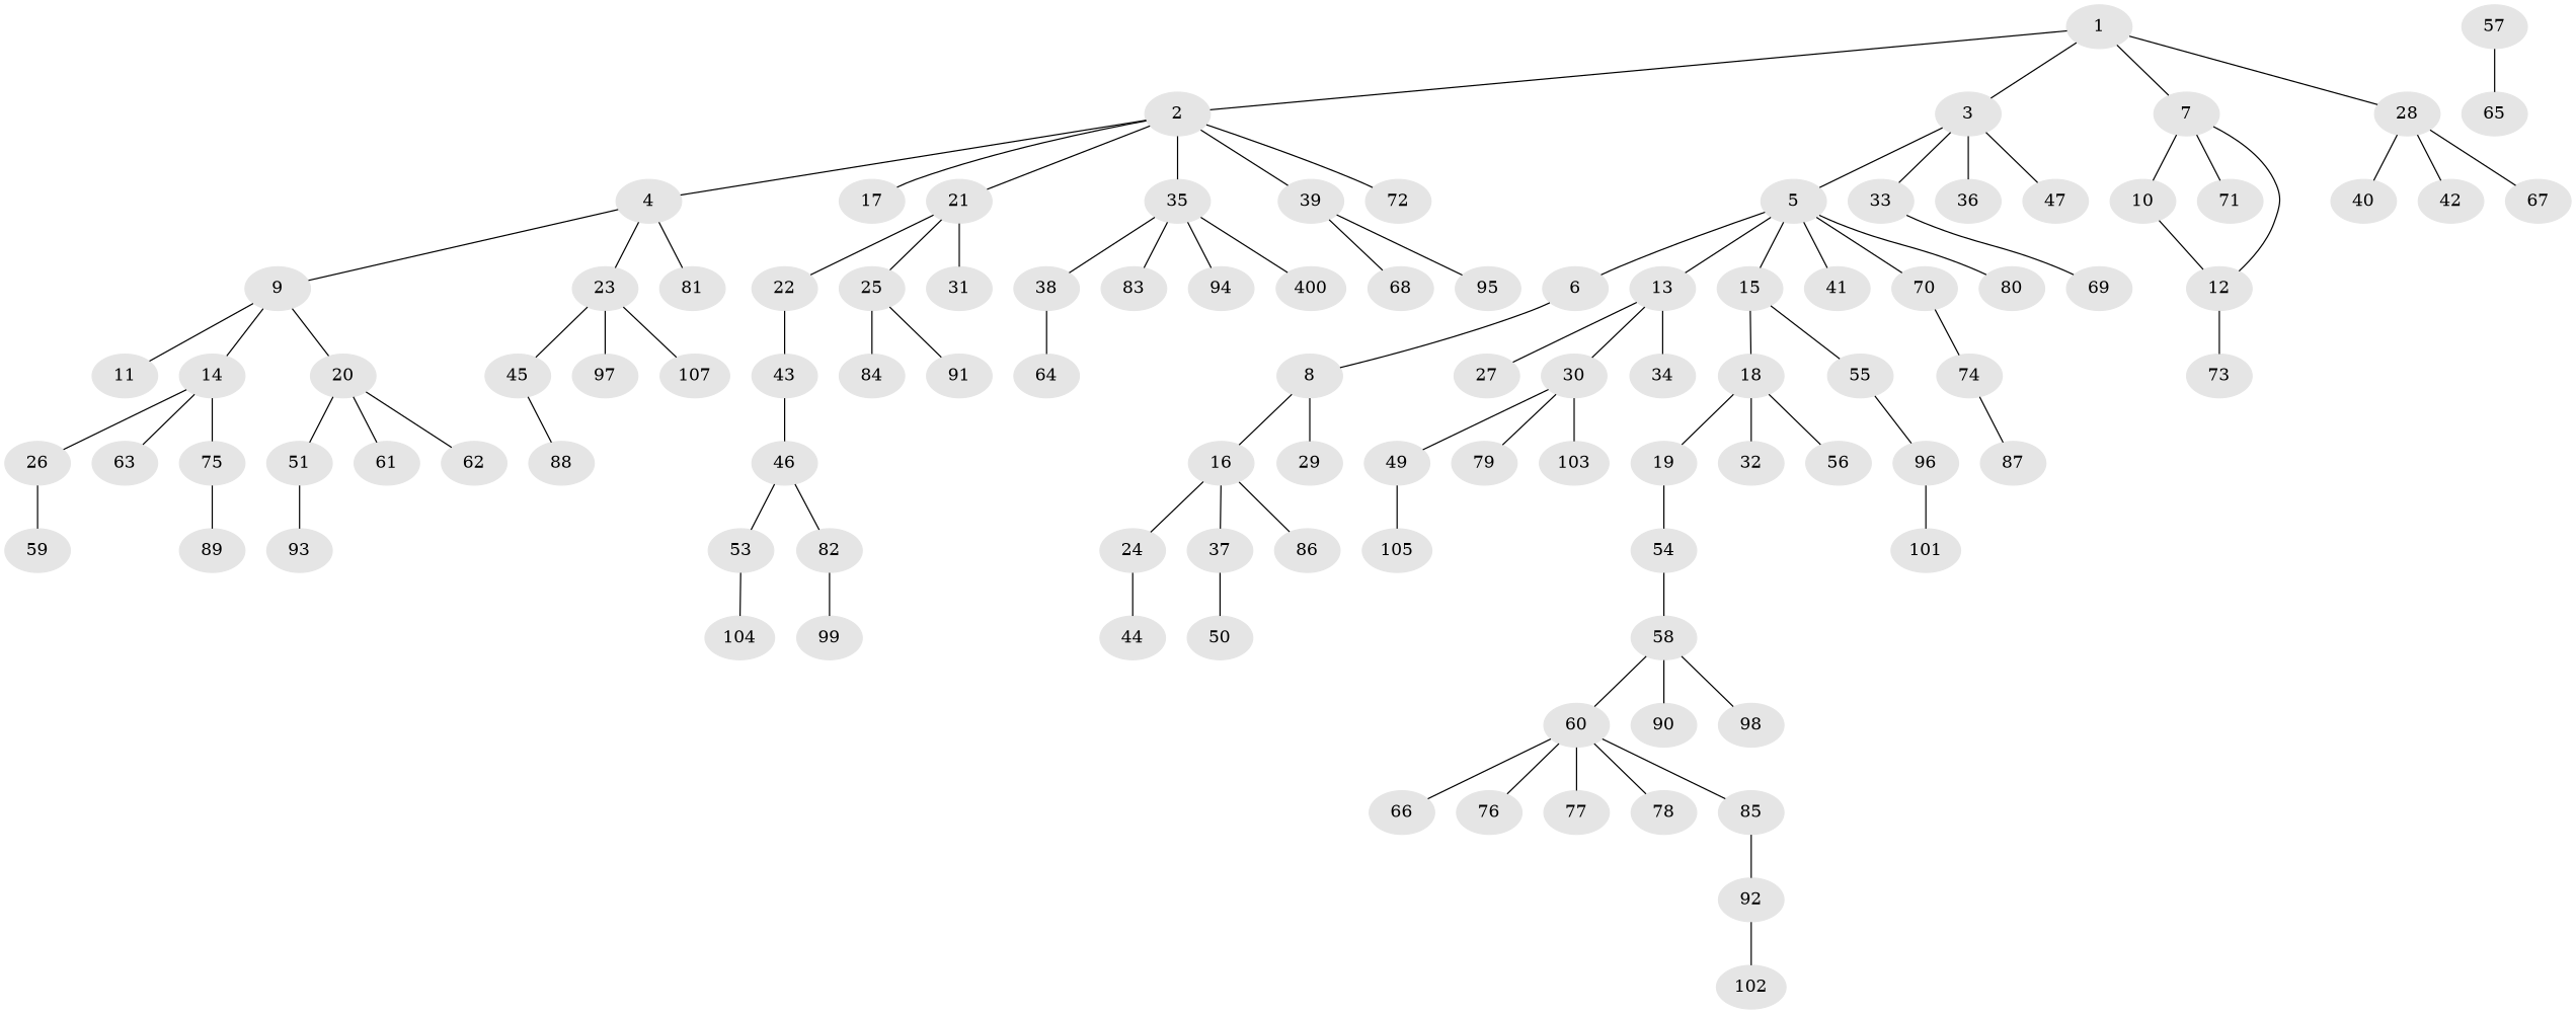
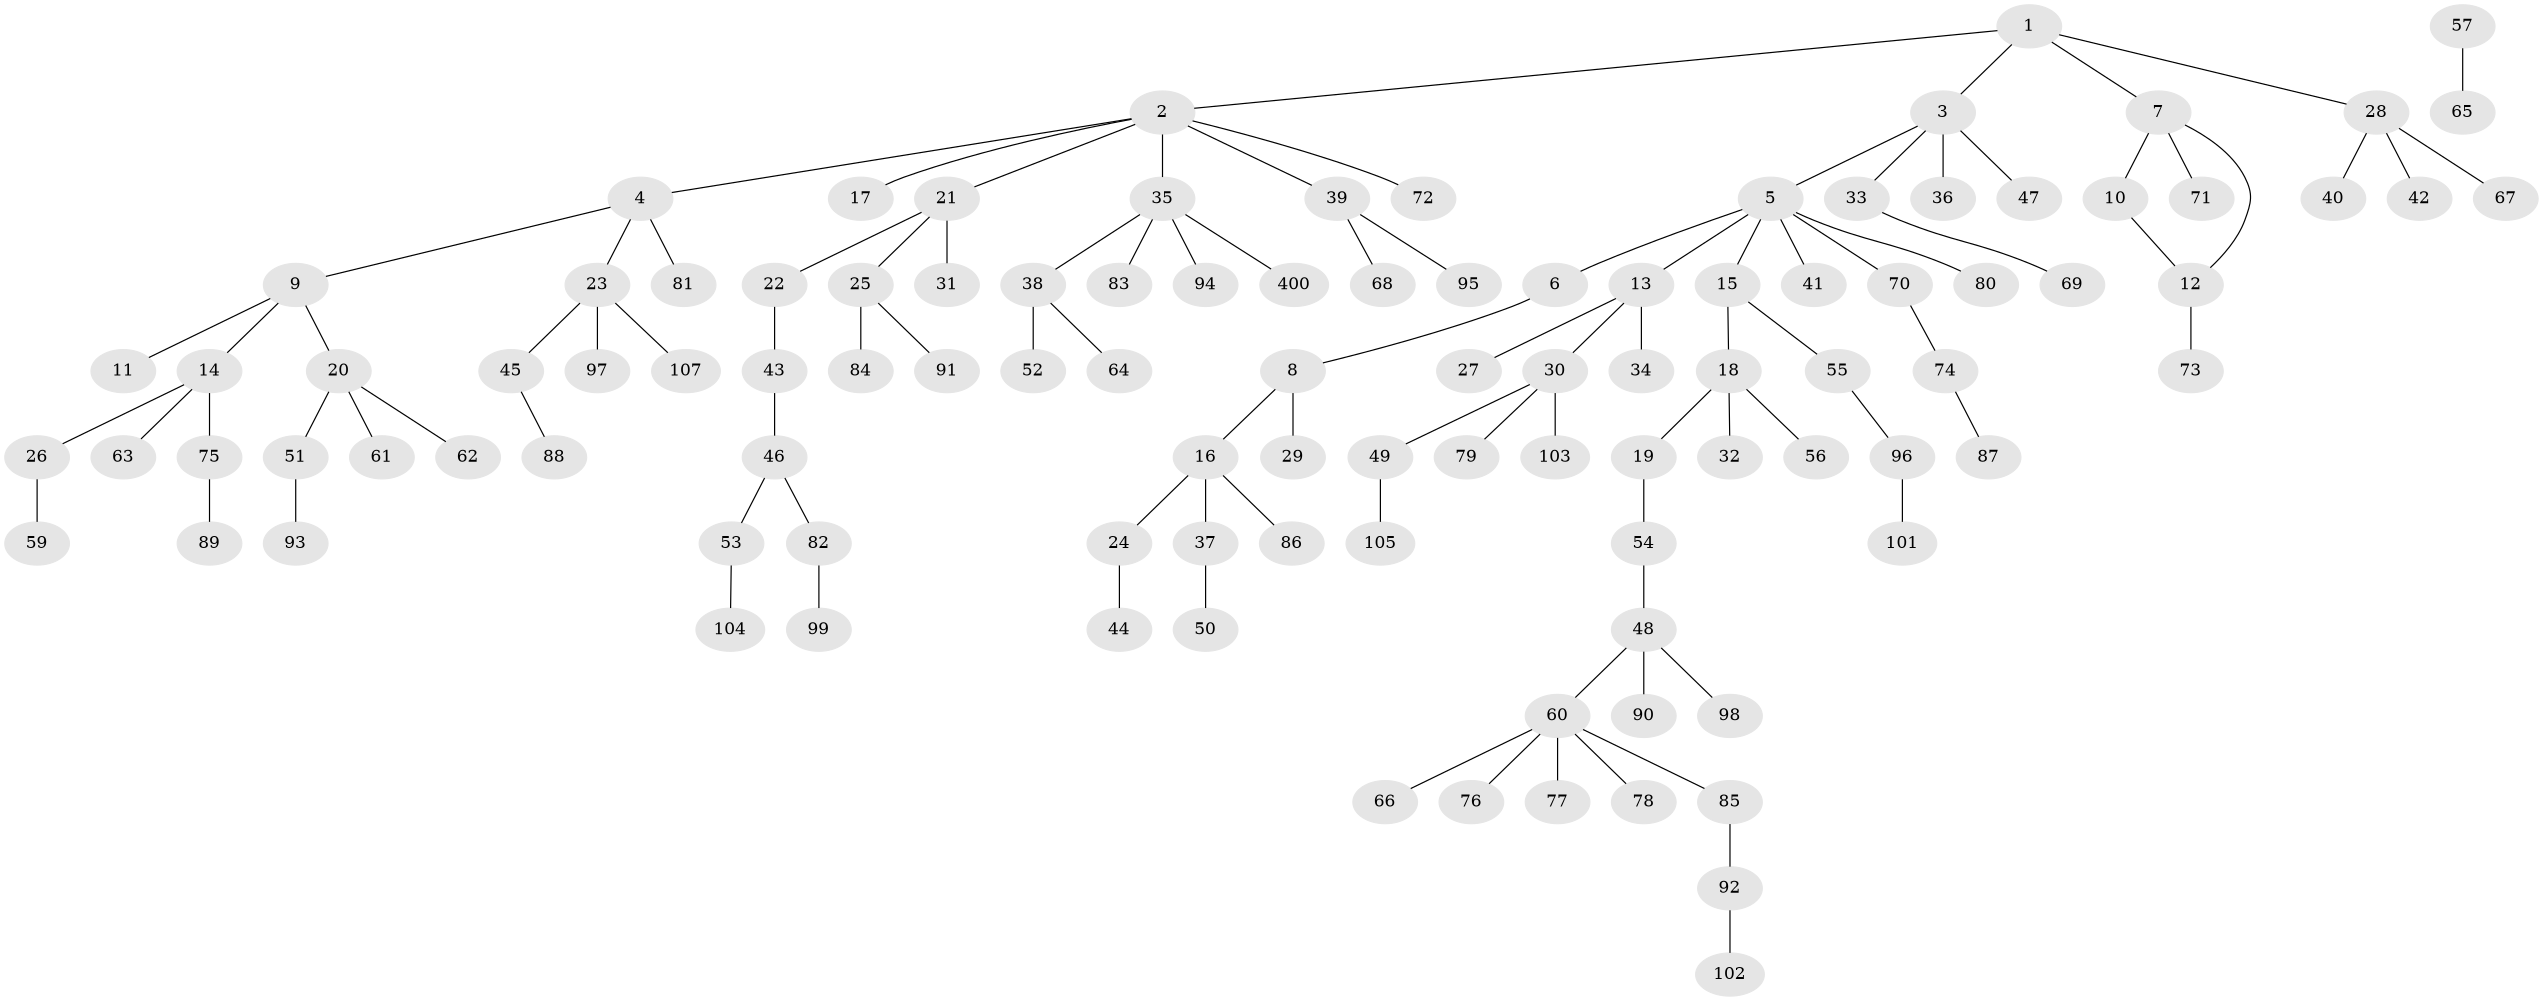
  graph {
    node [color=gray90 style=filled]
    1
    2
    3
    7
    28
    4
    17
    21
    35
    39
    72
    5
    33
    36
    47
    10
    71
    12
    40
    42
    67
    9
    23
    81
    22
    25
    31
    38
    83
    94
    n31 [label=400]
    68
    95
    6
    13
    15
    41
    70
    80
    69
    11
    14
    20
    45
    97
    107
    8
    27
    30
    34
    18
    55
    74
    16
    29
    57
    65
    24
    37
    86
    26
    63
    75
    51
    61
    62
    73
    49
    79
    103
    59
    89
    19
    32
    56
    96
    44
    50
    54
-   58
+   58 [label=48]
    93
    43
    84
    91
    46
    88
    105
+   52
    64
    53
    82
    104
    99
    60
    90
    98
    101
    66
    76
    77
    78
    85
    92
    87
    102
    1 -- 2
    1 -- 3
    1 -- 7
    1 -- 28
    2 -- 4
    2 -- 17
    2 -- 21
    2 -- 35
    2 -- 39
    2 -- 72
    3 -- 5
    3 -- 33
    3 -- 36
    3 -- 47
    7 -- 10
    7 -- 71
    7 -- 12
    28 -- 40
    28 -- 42
    28 -- 67
    4 -- 9
    4 -- 23
    4 -- 81
    21 -- 22
    21 -- 25
    21 -- 31
    35 -- 38
    35 -- 83
    35 -- 94
    35 -- n31
    39 -- 68
    39 -- 95
    5 -- 6
    5 -- 13
    5 -- 15
    5 -- 41
    5 -- 70
    5 -- 80
    33 -- 69
    10 -- 12
    12 -- 73
    9 -- 11
    9 -- 14
    9 -- 20
    23 -- 45
    23 -- 97
    23 -- 107
    22 -- 43
    25 -- 84
    25 -- 91
+   38 -- 52
    38 -- 64
    6 -- 8
    13 -- 27
    13 -- 30
    13 -- 34
    15 -- 18
    15 -- 55
    70 -- 74
    14 -- 26
    14 -- 63
    14 -- 75
    20 -- 51
    20 -- 61
    20 -- 62
    45 -- 88
    8 -- 16
    8 -- 29
    30 -- 49
    30 -- 79
    30 -- 103
    18 -- 19
    18 -- 32
    18 -- 56
    55 -- 96
    74 -- 87
    16 -- 24
    16 -- 37
    16 -- 86
    57 -- 65
    24 -- 44
    37 -- 50
    26 -- 59
    75 -- 89
    51 -- 93
    49 -- 105
    19 -- 54
    96 -- 101
    54 -- 58
    58 -- 60
    58 -- 90
    58 -- 98
    43 -- 46
    46 -- 53
    46 -- 82
    53 -- 104
    82 -- 99
    60 -- 66
    60 -- 76
    60 -- 77
    60 -- 78
    60 -- 85
    85 -- 92
    92 -- 102
  }
